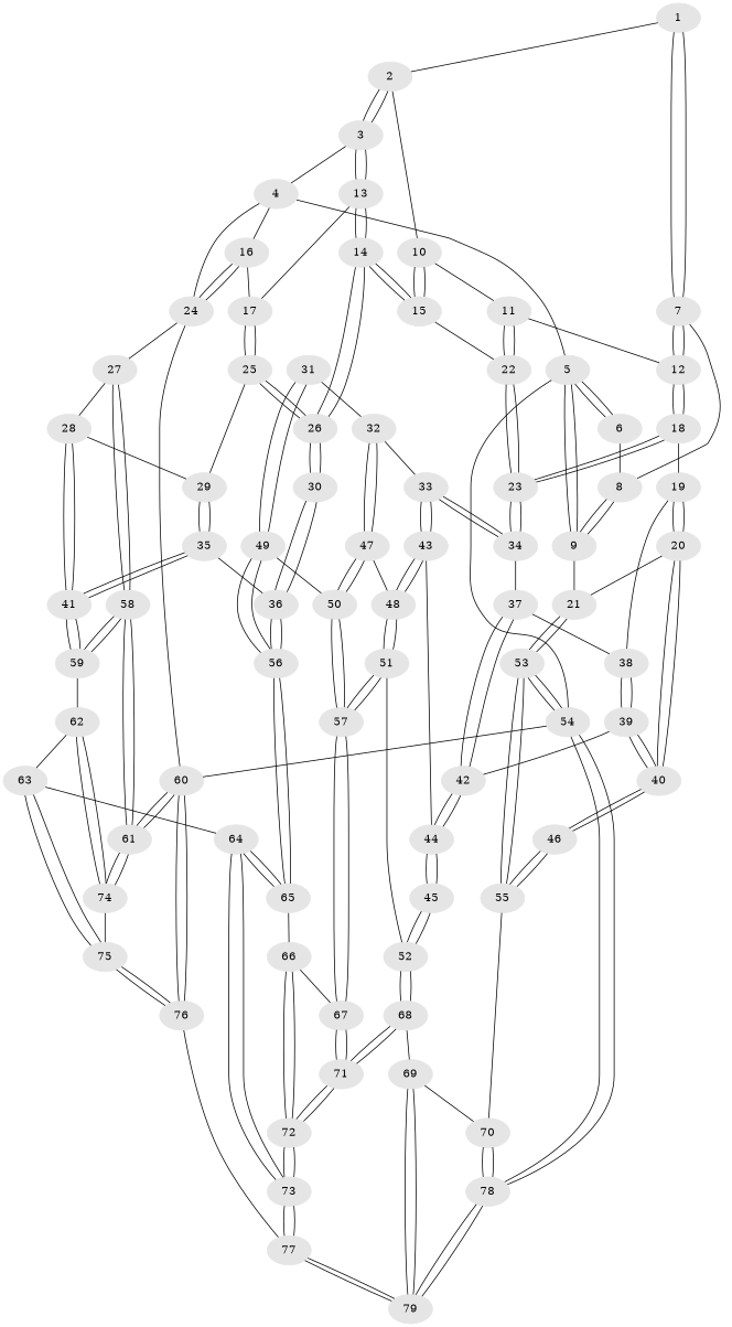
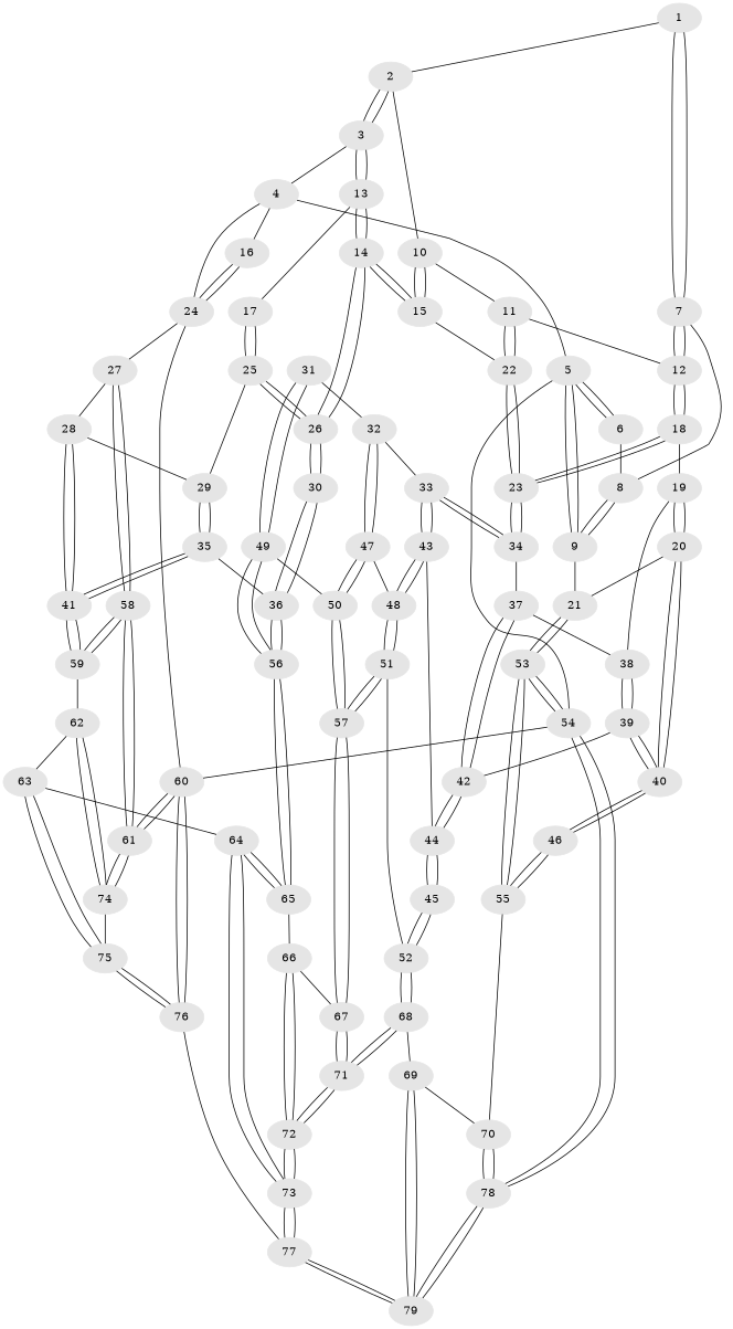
  graph {
    fontname="DejaVu Serif"
    node [color=gray90 fontname="DejaVu Serif" style=filled]
    edge [fontname="DejaVu Serif"]
    1
    2
    7
    3
    10
    8
    12
    4
    13
    11
    15
    5
    16
    24
    14
    17
    6
    9
    54
    27
    60
    21
    78
    18
    53
    22
    23
    19
    26
    25
    30
    29
    20
    38
    34
    40
    39
    46
    55
    37
    28
    58
    61
    76
    35
    36
    41
    59
    31
    32
    49
    56
    33
    47
    50
    43
    48
    44
    42
    65
    62
    45
    51
    52
    68
    70
    57
    67
    71
    69
    79
    66
    74
    63
    77
    75
    64
    73
    72
    1 -- 2
    1 -- 7
    1 -- 7
    2 -- 3
    2 -- 3
    2 -- 10
    7 -- 8
    7 -- 12
    7 -- 12
    3 -- 4
    3 -- 13
    3 -- 13
    10 -- 11
    10 -- 15
    10 -- 15
    8 -- 9
    8 -- 9
    12 -- 18
    12 -- 18
    4 -- 5
    4 -- 16
    4 -- 24
    13 -- 14
    13 -- 14
    13 -- 17
    11 -- 12
    11 -- 22
    11 -- 22
    15 -- 22
    5 -- 6
    5 -- 6
    5 -- 9
    5 -- 9
    5 -- 54
    16 -- 24
    16 -- 24
-   16 -- 17
    24 -- 27
    24 -- 60
    14 -- 15
    14 -- 15
    14 -- 26
    14 -- 26
    17 -- 25
    17 -- 25
    6 -- 8
    9 -- 21
    54 -- 60
    54 -- 78
    54 -- 78
    27 -- 28
    27 -- 58
    27 -- 58
    60 -- 61
    60 -- 61
    60 -- 76
    60 -- 76
    21 -- 53
    21 -- 53
    78 -- 79
    78 -- 79
    18 -- 23
    18 -- 23
    18 -- 19
    53 -- 54
    53 -- 54
    53 -- 55
    53 -- 55
    22 -- 23
    22 -- 23
    23 -- 34
    23 -- 34
    19 -- 20
    19 -- 20
    19 -- 38
    26 -- 30
    26 -- 30
    25 -- 26
    25 -- 26
    25 -- 29
    30 -- 36
    30 -- 36
    29 -- 35
    29 -- 35
    20 -- 21
    20 -- 40
    20 -- 40
    38 -- 39
    38 -- 39
    34 -- 37
    40 -- 46
    40 -- 46
    39 -- 40
    39 -- 40
    39 -- 42
    46 -- 55
    46 -- 55
    55 -- 70
    37 -- 38
    37 -- 42
    37 -- 42
    28 -- 29
    28 -- 41
    28 -- 41
    58 -- 61
    58 -- 61
    58 -- 59
    58 -- 59
    61 -- 74
    61 -- 74
    76 -- 77
    35 -- 36
    35 -- 41
    35 -- 41
    36 -- 56
    36 -- 56
    41 -- 59
    41 -- 59
    59 -- 62
    31 -- 32
    31 -- 49
    31 -- 49
    32 -- 33
    32 -- 47
    32 -- 47
    49 -- 56
    49 -- 56
    49 -- 50
    56 -- 65
    56 -- 65
    33 -- 34
    33 -- 34
    33 -- 43
    33 -- 43
    47 -- 50
    47 -- 50
    47 -- 48
    50 -- 57
    50 -- 57
    43 -- 48
    43 -- 48
    43 -- 44
    48 -- 51
    48 -- 51
    44 -- 45
    44 -- 45
    42 -- 44
    42 -- 44
    65 -- 66
    62 -- 74
    62 -- 74
    62 -- 63
    45 -- 52
    45 -- 52
    51 -- 52
    51 -- 57
    51 -- 57
    52 -- 68
    52 -- 68
    68 -- 71
    68 -- 71
    68 -- 69
    70 -- 78
    70 -- 78
    57 -- 67
    57 -- 67
    67 -- 71
    67 -- 71
    71 -- 72
    71 -- 72
    69 -- 70
    69 -- 79
    69 -- 79
    66 -- 67
    66 -- 72
    66 -- 72
    74 -- 75
    63 -- 75
    63 -- 75
    63 -- 64
    77 -- 79
    77 -- 79
    75 -- 76
    75 -- 76
    64 -- 65
    64 -- 65
    64 -- 73
    64 -- 73
    73 -- 77
    73 -- 77
    72 -- 73
    72 -- 73
  }
